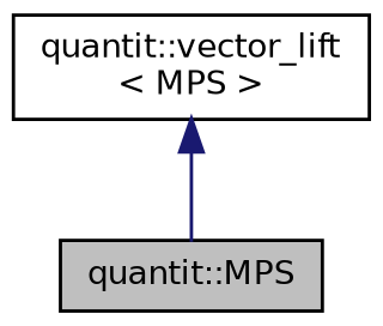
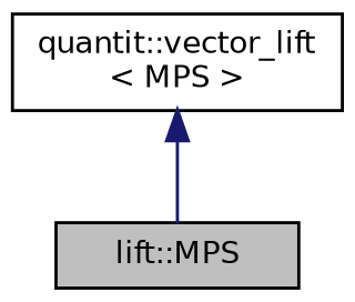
  digraph {
    node [color=black fontname=Helvetica fontsize=10 shape=record style=filled]
-   n1 [fillcolor=grey75 fontcolor=black height=0.2 label="quantit::MPS" width=0.4]
+   n1 [fillcolor=grey75 fontcolor=black height=0.2 label="lift::MPS" width=0.4]
    n2 [fillcolor=white height=0.2 label="quantit::vector_lift\l\< MPS \>" width=0.4]
    n2 -> n1 [color=midnightblue dir=back fontname=Helvetica fontsize=10 labelfontname=Helvetica labelfontsize=10 style=solid]
  }
